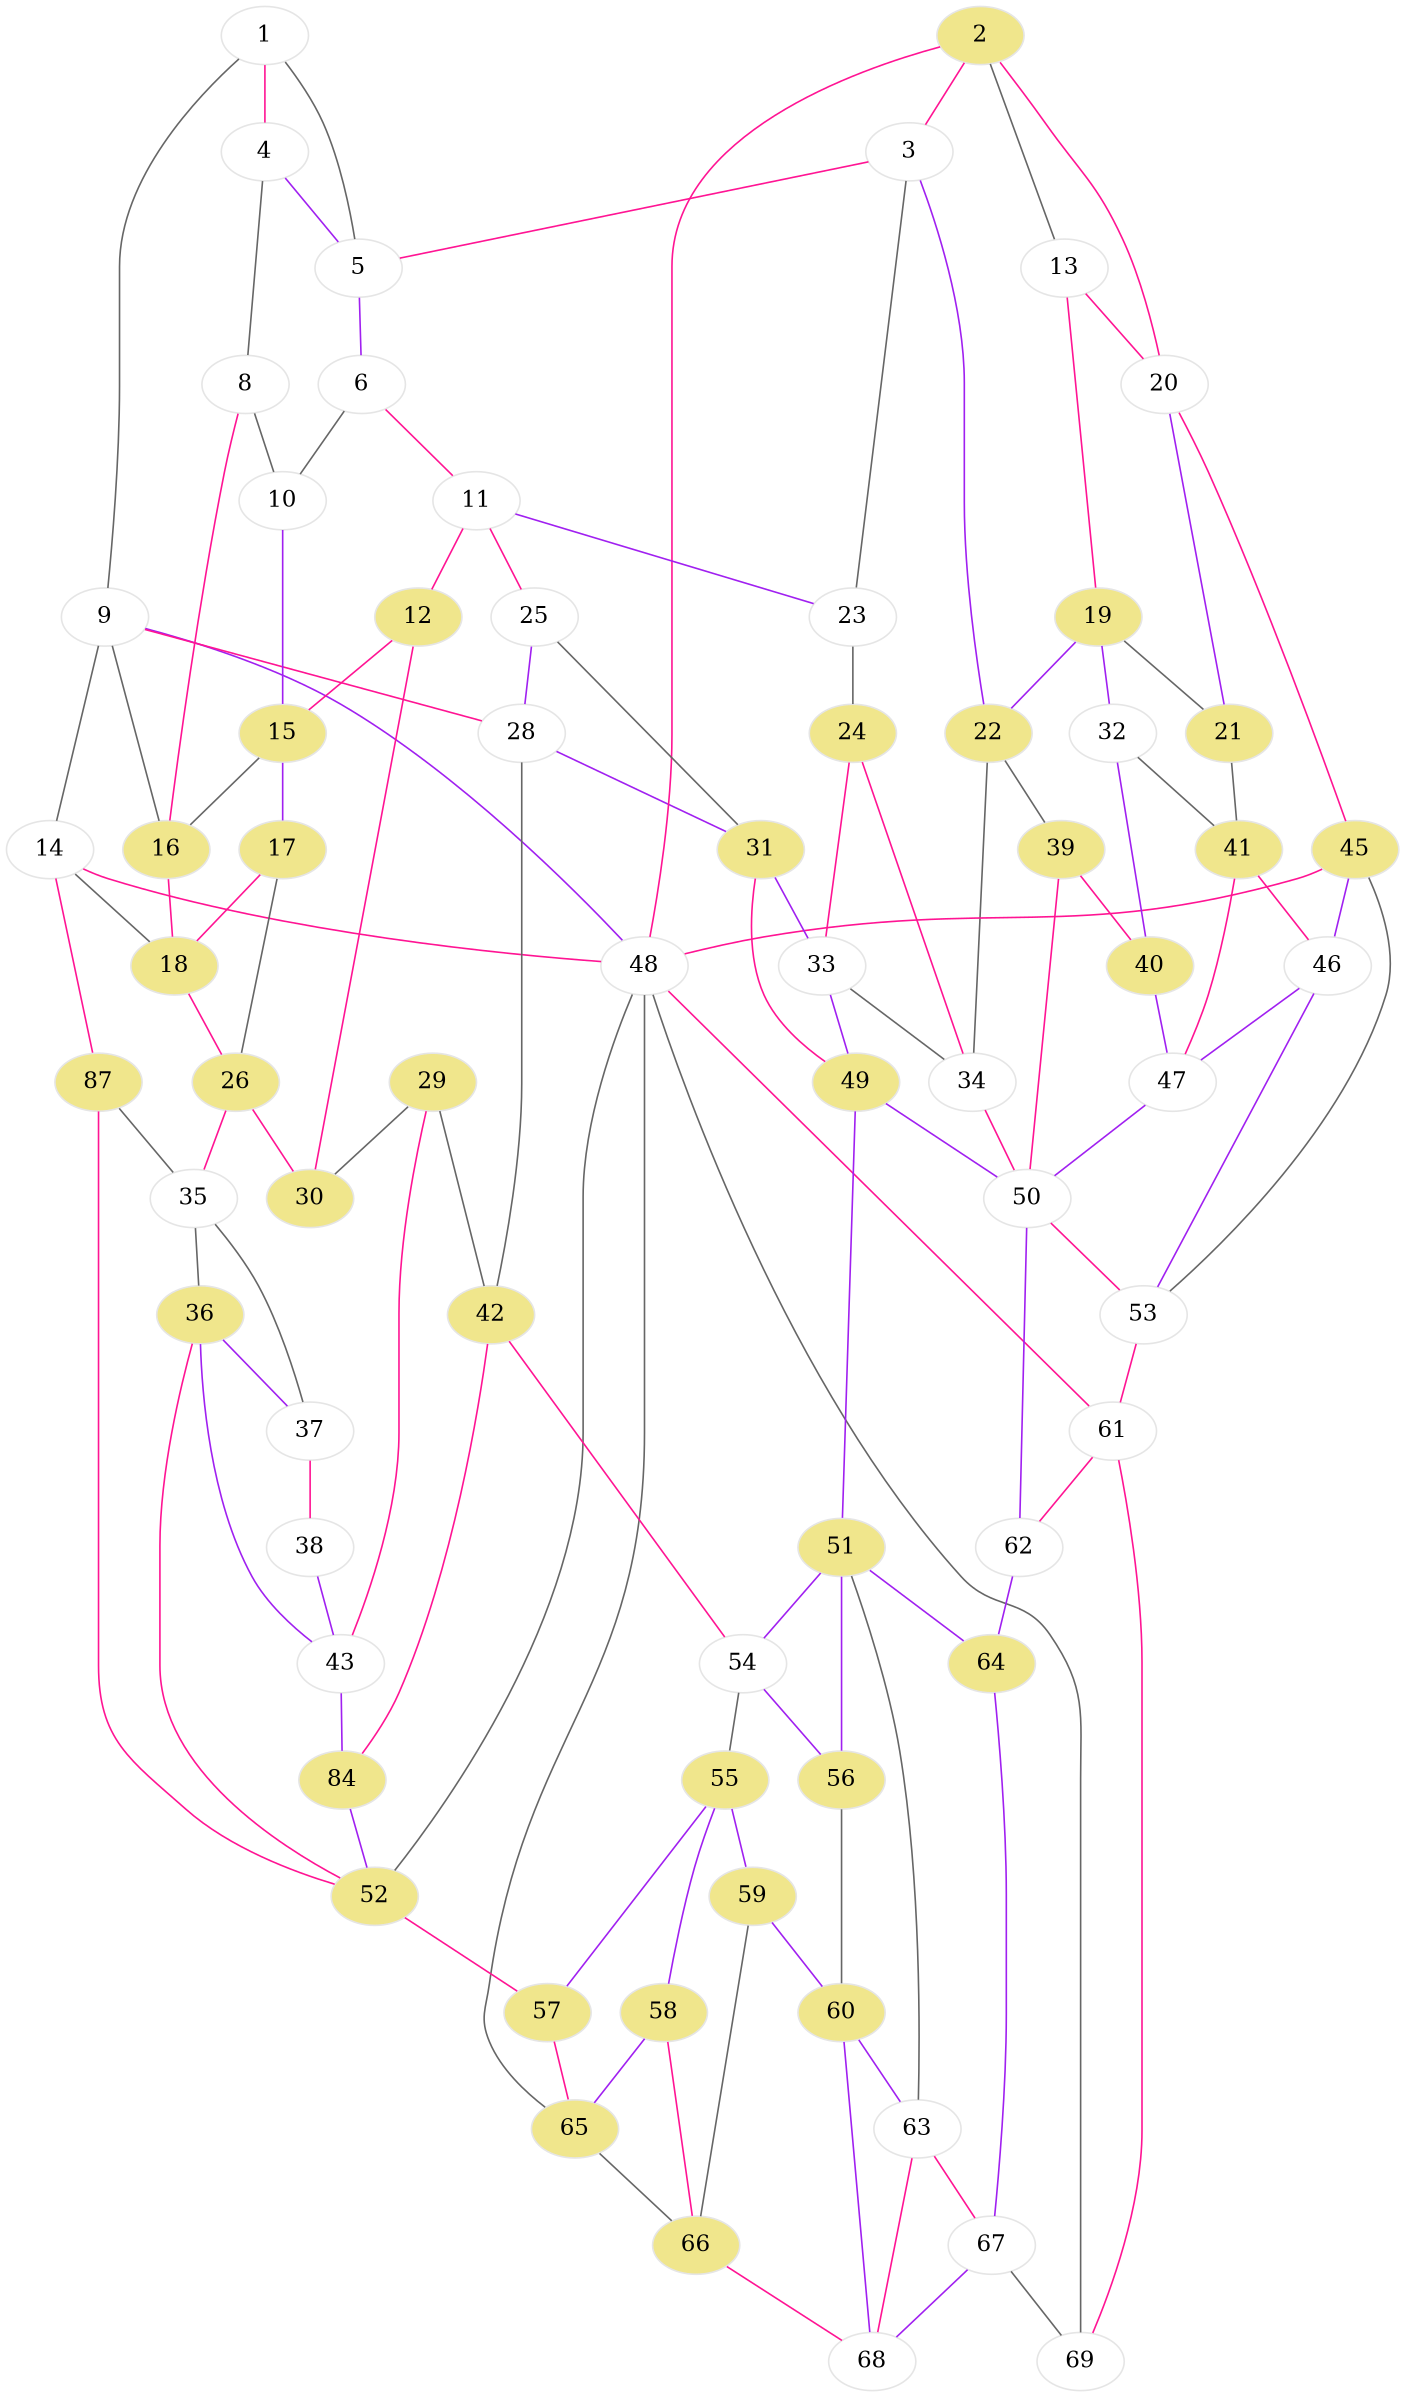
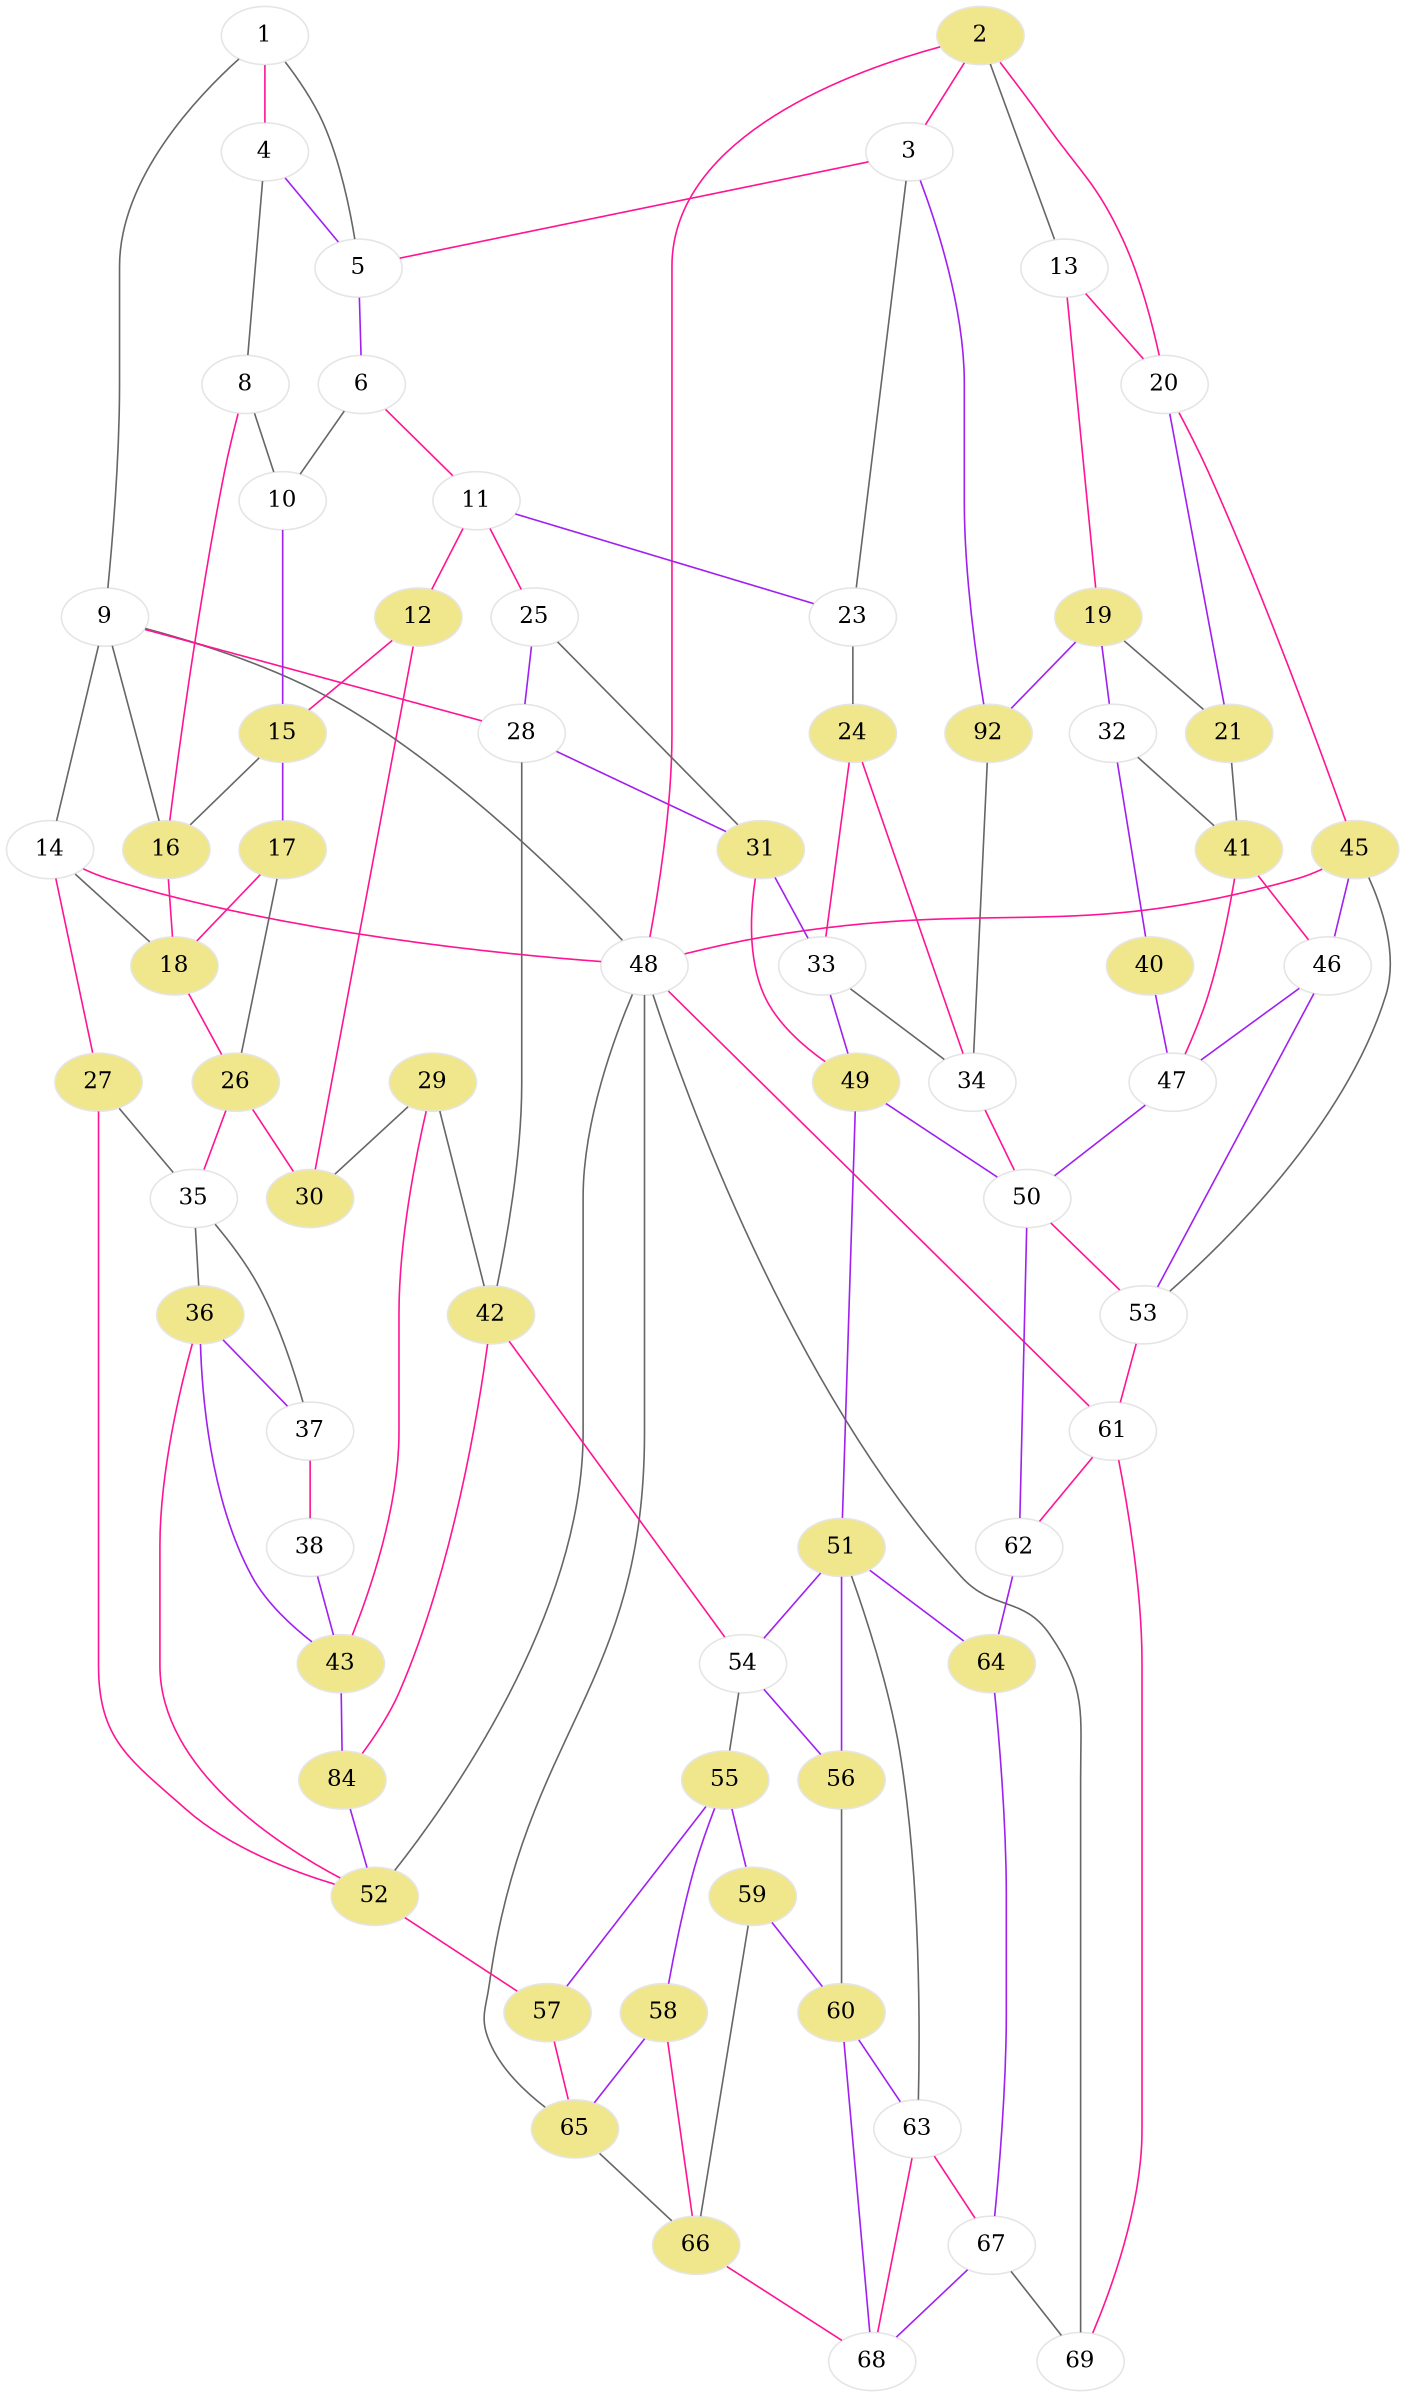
  graph {
    node [color=gray90 fillcolor=khaki style=filled]
    edge [color=deeppink weight=1.0]
    1 [fillcolor=white]
    4 [fillcolor=white]
    5 [fillcolor=white]
    9 [fillcolor=white]
    8 [fillcolor=white]
    6 [fillcolor=white]
    48 [fillcolor=white]
    16
    14 [fillcolor=white]
    28 [fillcolor=white]
    2
    3 [fillcolor=white]
    13 [fillcolor=white]
    20 [fillcolor=white]
-   22
+   22 [label=92]
    23 [fillcolor=white]
    19
    21
    45
    52
    61 [fillcolor=white]
    65
    69 [fillcolor=white]
    34 [fillcolor=white]
-   39
    24
    10 [fillcolor=white]
    11 [fillcolor=white]
    15
    12
    25 [fillcolor=white]
    18
-   27 [label=87]
+   27
    17
    30
    31
    42
    32 [fillcolor=white]
    26
    35 [fillcolor=white]
    41
    40
    46 [fillcolor=white]
    53 [fillcolor=white]
    47 [fillcolor=white]
    50 [fillcolor=white]
    33 [fillcolor=white]
    49
    36
    37 [fillcolor=white]
    57
    n52 [label=84]
    54 [fillcolor=white]
    29
-   43 [fillcolor=white]
+   43
    51
    62 [fillcolor=white]
    38 [fillcolor=white]
    56
    55
    66
    63 [fillcolor=white]
    64
    60
    68 [fillcolor=white]
    67 [fillcolor=white]
    58
    59
    1 -- 4
    1 -- 5 [color=gray40]
    1 -- 9 [color=gray40]
    4 -- 5 [color=purple]
    4 -- 8 [color=gray40]
    5 -- 6 [color=purple]
-   9 -- 48 [color=purple]
+   9 -- 48 [color=gray40]
    9 -- 16 [color=gray40]
    9 -- 14 [color=gray40]
    9 -- 28
    8 -- 16
    8 -- 10 [color=gray40]
    6 -- 10 [color=gray40]
    6 -- 11
    48 -- 52 [color=gray40]
    48 -- 61
    48 -- 65 [color=gray40]
    48 -- 69 [color=gray40]
    16 -- 18
    14 -- 48
    14 -- 18 [color=gray40]
    14 -- 27
    28 -- 31 [color=purple]
    28 -- 42 [color=gray40]
    2 -- 48 [weight=2.0]
    2 -- 3
    2 -- 13 [color=gray40 weight=2.0]
    2 -- 20
    3 -- 5
    3 -- 22 [color=purple]
    3 -- 23 [color=gray40]
    13 -- 20
    13 -- 19
    20 -- 21 [color=purple]
    20 -- 45
    22 -- 34 [color=gray40]
-   22 -- 39 [color=gray40]
    23 -- 24 [color=gray40 weight=2.0]
    19 -- 22 [color=purple]
    19 -- 21 [color=gray40]
    19 -- 32 [color=purple]
    21 -- 41 [color=gray40]
    45 -- 48
    45 -- 46 [color=purple]
    45 -- 53 [color=gray40]
    52 -- 57 [weight=2.0]
    61 -- 69
    61 -- 62
    65 -- 66 [color=gray40]
    34 -- 50
-   39 -- 40 [weight=2.0]
-   39 -- 50
    24 -- 34
    24 -- 33
    10 -- 15 [color=purple]
    11 -- 23 [color=purple]
    11 -- 12
    11 -- 25
    15 -- 16 [color=gray40]
    15 -- 17 [color=purple]
    12 -- 15
    12 -- 30
    25 -- 28 [color=purple]
    25 -- 31 [color=gray40]
    18 -- 26
    27 -- 52
    27 -- 35 [color=gray40]
    17 -- 18
    17 -- 26 [color=gray40]
    31 -- 33 [color=purple]
    31 -- 49
    42 -- n52
    42 -- 54
    32 -- 41 [color=gray40]
    32 -- 40 [color=purple]
    26 -- 30
    26 -- 35
    35 -- 36 [color=gray40]
    35 -- 37 [color=gray40]
    41 -- 46
    41 -- 47
    40 -- 47 [color=purple]
    46 -- 53 [color=purple]
    46 -- 47 [color=purple]
    53 -- 61
    47 -- 50 [color=purple]
    50 -- 53
    50 -- 62 [color=purple]
    33 -- 34 [color=gray40]
    33 -- 49 [color=purple]
    49 -- 50 [color=purple]
    49 -- 51 [color=purple weight=2.0]
    36 -- 52
    36 -- 37 [color=purple]
    36 -- 43 [color=purple]
    37 -- 38 [weight=2.0]
    57 -- 65
    n52 -- 52 [color=purple]
    54 -- 56 [color=purple]
    54 -- 55 [color=gray40]
    29 -- 30 [color=gray40]
    29 -- 42 [color=gray40]
    29 -- 43
    43 -- n52 [color=purple weight=2.0]
    51 -- 54 [color=purple]
    51 -- 56 [color=purple]
    51 -- 63 [color=gray40]
    51 -- 64 [color=purple]
    62 -- 64 [color=purple weight=2.0]
    38 -- 43 [color=purple weight=2.0]
    56 -- 60 [color=gray40]
    55 -- 57 [color=purple]
    55 -- 58 [color=purple]
    55 -- 59 [color=purple]
    66 -- 68
    63 -- 68
    63 -- 67
    64 -- 67 [color=purple]
    60 -- 63 [color=purple]
    60 -- 68 [color=purple]
    67 -- 69 [color=gray40]
    67 -- 68 [color=purple]
    58 -- 65 [color=purple]
    58 -- 66
    59 -- 66 [color=gray40]
    59 -- 60 [color=purple]
  }
